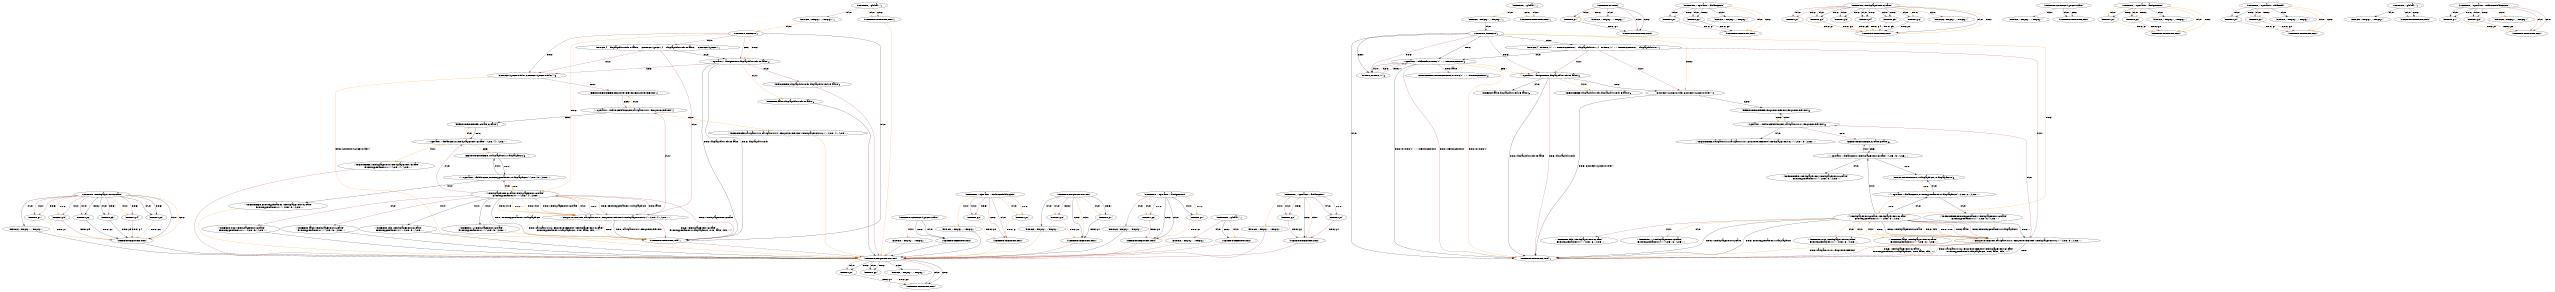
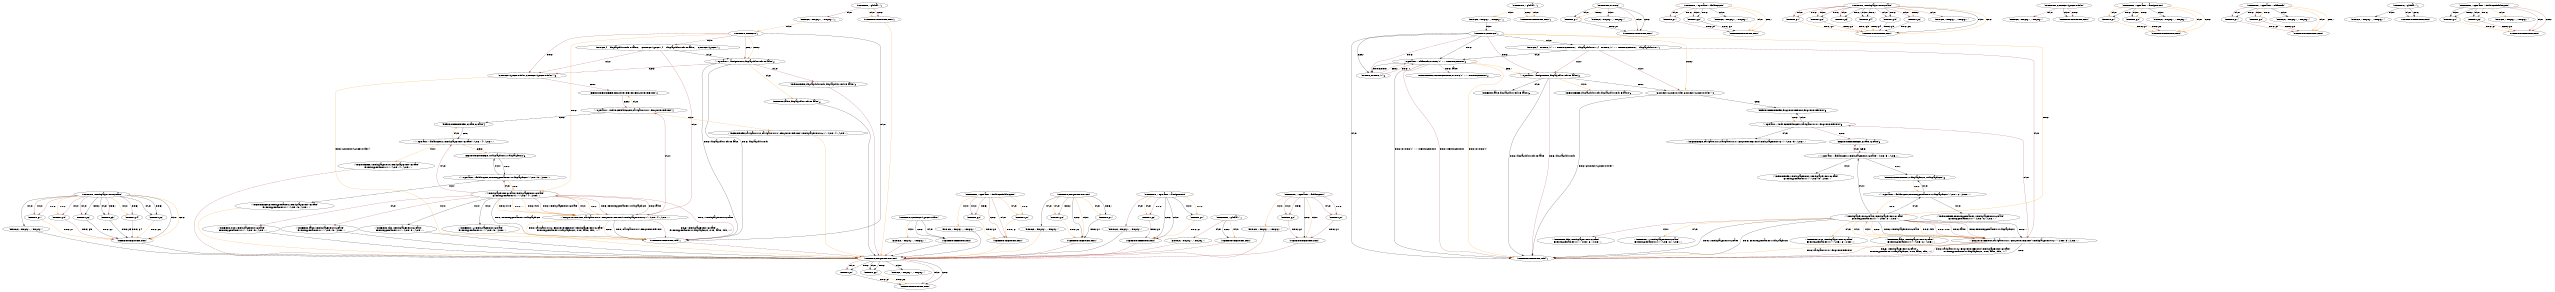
  digraph {
    edge [color=brown]
    n1 [label=<(METHOD,VRDisplayEvent.Create)>]
    n2 [label=<(PARAM,p1)>]
    n3 [label=<(PARAM,p2)>]
    n4 [label=<(PARAM,p3)>]
    n5 [label=<(PARAM,p4)>]
    n6 [label=<(PARAM,p5)>]
    n7 [label=<(PARAM,p6)>]
    n8 [label=<(BLOCK,&lt;empty&gt;,&lt;empty&gt;)>]
    n9 [label=<(METHOD_RETURN,ANY)>]
    n10 [label=<(METHOD,EnqueueVREvent)>]
    n11 [label=<(PARAM,p1)>]
    n12 [label=<(PARAM,p2)>]
    n13 [label=<(BLOCK,&lt;empty&gt;,&lt;empty&gt;)>]
    n14 [label=<(METHOD_RETURN,ANY)>]
    n15 [label=<(METHOD,&lt;global&gt;)<SUB>1</SUB>>]
    n16 [label=<(BLOCK,&lt;empty&gt;,&lt;empty&gt;)<SUB>1</SUB>>]
    n17 [label=<(METHOD_RETURN,ANY)<SUB>1</SUB>>]
    n18 [label=<(METHOD,OnFocus)<SUB>1</SUB>>]
    n19 [label=<(BLOCK,{    display_blurred_ = false;    ConnectVSyncP...,{    display_blurred_ = false;    ConnectVSyncP...)<SUB>1</SUB>>]
    n20 [label=<(&lt;operator&gt;.assignment,display_blurred_ = false)<SUB>2</SUB>>]
    n21 [label=<(ConnectVSyncProvider,ConnectVSyncProvider())<SUB>3</SUB>>]
    n22 [label="<(VRDisplayEvent.Create,VRDisplayEvent::Create(\n      EventTypeNames::v...)<SUB>4</SUB>>"]
    n23 [label=<(METHOD_RETURN,void)<SUB>1</SUB>>]
    n24 [label="<(EnqueueVREvent,navigator_vr_-&gt;EnqueueVREvent(VRDisplayEvent::C...)<SUB>4</SUB>>"]
    n25 [label=<(IDENTIFIER,display_blurred_,display_blurred_ = false)<SUB>2</SUB>>]
    n26 [label=<(LITERAL,false,display_blurred_ = false)<SUB>2</SUB>>]
    n27 [label=<(FIELD_IDENTIFIER,EnqueueVREvent,EnqueueVREvent)<SUB>4</SUB>>]
    n28 [label="<(&lt;operator&gt;.fieldAccess,VRDisplayEvent::Create)<SUB>4</SUB>>"]
    n29 [label="<(&lt;operator&gt;.fieldAccess,EventTypeNames::vrdisplayfocus)<SUB>5</SUB>>"]
    n30 [label="<(LITERAL,true,VRDisplayEvent::Create(\n      EventTypeNames::v...)<SUB>5</SUB>>"]
    n31 [label="<(LITERAL,false,VRDisplayEvent::Create(\n      EventTypeNames::v...)<SUB>5</SUB>>"]
    n32 [label="<(LITERAL,this,VRDisplayEvent::Create(\n      EventTypeNames::v...)<SUB>5</SUB>>"]
    n33 [label="<(LITERAL,&quot;&quot;,VRDisplayEvent::Create(\n      EventTypeNames::v...)<SUB>5</SUB>>"]
    n34 [label=<(&lt;operator&gt;.indirectFieldAccess,navigator_vr_-&gt;EnqueueVREvent)<SUB>4</SUB>>]
    n35 [label="<(IDENTIFIER,navigator_vr_,navigator_vr_-&gt;EnqueueVREvent(VRDisplayEvent::C...)<SUB>4</SUB>>"]
    n36 [label=<(FIELD_IDENTIFIER,Create,Create)<SUB>4</SUB>>]
    n37 [label="<(IDENTIFIER,VRDisplayEvent,VRDisplayEvent::Create(\n      EventTypeNames::v...)<SUB>4</SUB>>"]
    n38 [label=<(FIELD_IDENTIFIER,vrdisplayfocus,vrdisplayfocus)<SUB>5</SUB>>]
    n39 [label="<(IDENTIFIER,EventTypeNames,VRDisplayEvent::Create(\n      EventTypeNames::v...)<SUB>5</SUB>>"]
    n40 [label=<(METHOD,ConnectVSyncProvider)>]
    n41 [label=<(BLOCK,&lt;empty&gt;,&lt;empty&gt;)>]
    n42 [label=<(METHOD_RETURN,ANY)>]
    n43 [label=<(METHOD,&lt;operator&gt;.indirectFieldAccess)>]
    n44 [label=<(PARAM,p1)>]
    n45 [label=<(PARAM,p2)>]
    n46 [label=<(BLOCK,&lt;empty&gt;,&lt;empty&gt;)>]
    n47 [label=<(METHOD_RETURN,ANY)>]
    n48 [label=<(METHOD,EnqueueVREvent)>]
    n49 [label=<(PARAM,p1)>]
    n50 [label=<(PARAM,p2)>]
    n51 [label=<(BLOCK,&lt;empty&gt;,&lt;empty&gt;)>]
    n52 [label=<(METHOD_RETURN,ANY)>]
    n53 [label=<(METHOD,&lt;operator&gt;.assignment)>]
    n54 [label=<(PARAM,p1)>]
    n55 [label=<(PARAM,p2)>]
    n56 [label=<(BLOCK,&lt;empty&gt;,&lt;empty&gt;)>]
    n57 [label=<(METHOD_RETURN,ANY)>]
    n58 [label=<(METHOD,&lt;global&gt;)<SUB>1</SUB>>]
    n59 [label=<(BLOCK,&lt;empty&gt;,&lt;empty&gt;)>]
    n60 [label=<(METHOD_RETURN,ANY)>]
    n61 [label=<(METHOD,&lt;operator&gt;.fieldAccess)>]
    n62 [label=<(PARAM,p1)>]
    n63 [label=<(PARAM,p2)>]
    n64 [label=<(BLOCK,&lt;empty&gt;,&lt;empty&gt;)>]
    n65 [label=<(METHOD_RETURN,ANY)>]
    n66 [label=<(METHOD,&lt;global&gt;)<SUB>1</SUB>>]
    n67 [label=<(BLOCK,&lt;empty&gt;,&lt;empty&gt;)<SUB>1</SUB>>]
    n68 [label=<(METHOD_RETURN,ANY)<SUB>1</SUB>>]
    n69 [label=<(METHOD,OnFocus)<SUB>1</SUB>>]
    n70 [label=<(BLOCK,{   DVLOG(1) &lt;&lt; __FUNCTION__;    display_blurre...,{   DVLOG(1) &lt;&lt; __FUNCTION__;    display_blurre...)<SUB>1</SUB>>]
    n71 [label=<(&lt;operator&gt;.shiftLeft,DVLOG(1) &lt;&lt; __FUNCTION__)<SUB>2</SUB>>]
    n72 [label=<(DVLOG,DVLOG(1))<SUB>2</SUB>>]
    n73 [label=<(&lt;operator&gt;.assignment,display_blurred_ = false)<SUB>3</SUB>>]
    n74 [label=<(ConnectVSyncProvider,ConnectVSyncProvider())<SUB>4</SUB>>]
    n75 [label="<(VRDisplayEvent.Create,VRDisplayEvent::Create(\n      EventTypeNames::v...)<SUB>5</SUB>>"]
    n76 [label=<(METHOD_RETURN,void)<SUB>1</SUB>>]
    n77 [label="<(EnqueueVREvent,navigator_vr_-&gt;EnqueueVREvent(VRDisplayEvent::C...)<SUB>5</SUB>>"]
    n78 [label=<(IDENTIFIER,__FUNCTION__,DVLOG(1) &lt;&lt; __FUNCTION__)<SUB>2</SUB>>]
    n79 [label=<(IDENTIFIER,display_blurred_,display_blurred_ = false)<SUB>3</SUB>>]
    n80 [label=<(LITERAL,false,display_blurred_ = false)<SUB>3</SUB>>]
    n81 [label=<(FIELD_IDENTIFIER,EnqueueVREvent,EnqueueVREvent)<SUB>5</SUB>>]
    n82 [label="<(&lt;operator&gt;.fieldAccess,VRDisplayEvent::Create)<SUB>5</SUB>>"]
    n83 [label="<(&lt;operator&gt;.fieldAccess,EventTypeNames::vrdisplayfocus)<SUB>6</SUB>>"]
    n84 [label="<(LITERAL,true,VRDisplayEvent::Create(\n      EventTypeNames::v...)<SUB>6</SUB>>"]
    n85 [label="<(LITERAL,false,VRDisplayEvent::Create(\n      EventTypeNames::v...)<SUB>6</SUB>>"]
    n86 [label="<(LITERAL,this,VRDisplayEvent::Create(\n      EventTypeNames::v...)<SUB>6</SUB>>"]
    n87 [label="<(LITERAL,&quot;&quot;,VRDisplayEvent::Create(\n      EventTypeNames::v...)<SUB>6</SUB>>"]
    n88 [label=<(&lt;operator&gt;.indirectFieldAccess,navigator_vr_-&gt;EnqueueVREvent)<SUB>5</SUB>>]
    n89 [label="<(IDENTIFIER,navigator_vr_,navigator_vr_-&gt;EnqueueVREvent(VRDisplayEvent::C...)<SUB>5</SUB>>"]
    n90 [label=<(FIELD_IDENTIFIER,Create,Create)<SUB>5</SUB>>]
    n91 [label="<(IDENTIFIER,VRDisplayEvent,VRDisplayEvent::Create(\n      EventTypeNames::v...)<SUB>5</SUB>>"]
    n92 [label=<(FIELD_IDENTIFIER,vrdisplayfocus,vrdisplayfocus)<SUB>6</SUB>>]
    n93 [label="<(IDENTIFIER,EventTypeNames,VRDisplayEvent::Create(\n      EventTypeNames::v...)<SUB>6</SUB>>"]
    n94 [label=<(METHOD,DVLOG)>]
    n95 [label=<(PARAM,p1)>]
    n96 [label=<(BLOCK,&lt;empty&gt;,&lt;empty&gt;)>]
    n97 [label=<(METHOD_RETURN,ANY)>]
    n98 [label=<(METHOD,&lt;operator&gt;.fieldAccess)>]
    n99 [label=<(PARAM,p1)>]
    n100 [label=<(PARAM,p2)>]
    n101 [label=<(BLOCK,&lt;empty&gt;,&lt;empty&gt;)>]
    n102 [label=<(METHOD_RETURN,ANY)>]
    n103 [label=<(METHOD,VRDisplayEvent.Create)>]
    n104 [label=<(PARAM,p1)>]
    n105 [label=<(PARAM,p2)>]
    n106 [label=<(PARAM,p3)>]
    n107 [label=<(PARAM,p4)>]
    n108 [label=<(PARAM,p5)>]
    n109 [label=<(PARAM,p6)>]
    n110 [label=<(BLOCK,&lt;empty&gt;,&lt;empty&gt;)>]
    n111 [label=<(METHOD_RETURN,ANY)>]
    n112 [label=<(METHOD,ConnectVSyncProvider)>]
    n113 [label=<(BLOCK,&lt;empty&gt;,&lt;empty&gt;)>]
    n114 [label=<(METHOD_RETURN,ANY)>]
    n115 [label=<(METHOD,&lt;operator&gt;.assignment)>]
    n116 [label=<(PARAM,p1)>]
    n117 [label=<(PARAM,p2)>]
    n118 [label=<(BLOCK,&lt;empty&gt;,&lt;empty&gt;)>]
    n119 [label=<(METHOD_RETURN,ANY)>]
    n120 [label=<(METHOD,&lt;operator&gt;.shiftLeft)>]
    n121 [label=<(PARAM,p1)>]
    n122 [label=<(PARAM,p2)>]
    n123 [label=<(BLOCK,&lt;empty&gt;,&lt;empty&gt;)>]
    n124 [label=<(METHOD_RETURN,ANY)>]
    n125 [label=<(METHOD,&lt;global&gt;)<SUB>1</SUB>>]
    n126 [label=<(BLOCK,&lt;empty&gt;,&lt;empty&gt;)>]
    n127 [label=<(METHOD_RETURN,ANY)>]
    n128 [label=<(METHOD,&lt;operator&gt;.indirectFieldAccess)>]
    n129 [label=<(PARAM,p1)>]
    n130 [label=<(PARAM,p2)>]
    n131 [label=<(BLOCK,&lt;empty&gt;,&lt;empty&gt;)>]
    n132 [label=<(METHOD_RETURN,ANY)>]
    n1 -> n2 [label="AST: "]
    n1 -> n2 [label="DDG: "]
    n1 -> n3 [label="AST: "]
    n1 -> n3 [color=black label="DDG: "]
    n1 -> n4 [color=black label="AST: "]
    n1 -> n4 [label="DDG: "]
    n1 -> n5 [color=darkorange label="AST: "]
    n1 -> n5 [label="DDG: "]
    n1 -> n6 [label="AST: "]
    n1 -> n6 [color=darkorange label="DDG: "]
    n1 -> n7 [color=black label="AST: "]
    n1 -> n7 [color=black label="DDG: "]
    n1 -> n8 [color=black label="AST: "]
    n1 -> n9 [color=black label="AST: "]
    n1 -> n9 [color=darkorange label="CFG: "]
    n2 -> n9 [color=darkorange label="DDG: p1"]
    n3 -> n9 [color=black label="DDG: p2"]
    n4 -> n9 [color=black label="DDG: p3"]
    n5 -> n9 [label="DDG: p4"]
    n6 -> n9 [label="DDG: p5"]
    n7 -> n9 [color=darkorange label="DDG: p6"]
    n8 -> n10 [color=black]
    n9 -> n10 [color=black]
    n10 -> n11 [label="AST: "]
    n10 -> n11 [color=black label="DDG: "]
    n10 -> n12 [color=black label="AST: "]
    n10 -> n12 [color=black label="DDG: "]
    n10 -> n13 [color=black label="AST: "]
    n10 -> n14 [label="AST: "]
    n10 -> n14 [color=black label="CFG: "]
    n11 -> n14 [color=black label="DDG: p1"]
    n12 -> n14 [color=darkorange label="DDG: p2"]
    n15 -> n16 [label="AST: "]
    n15 -> n17 [color=darkorange label="AST: "]
    n15 -> n17 [label="CFG: "]
    n16 -> n18 [color=darkorange label="AST: "]
    n17 -> n10 [color=darkorange]
    n18 -> n19 [label="AST: "]
    n18 -> n20 [label="CFG: "]
    n18 -> n20 [color=darkorange label="DDG: "]
    n18 -> n21 [label="DDG: "]
    n18 -> n22 [color=darkorange label="DDG: "]
    n18 -> n23 [color=black label="AST: "]
    n19 -> n20 [color=black label="AST: "]
    n19 -> n21 [label="AST: "]
    n19 -> n24 [label="AST: "]
    n20 -> n21 [label="CFG: "]
    n20 -> n23 [color=black label="DDG: display_blurred_ = false"]
    n20 -> n23 [color=black label="DDG: display_blurred_"]
    n20 -> n25 [label="AST: "]
    n20 -> n26 [color=darkorange label="AST: "]
    n21 -> n23 [color=darkorange label="DDG: ConnectVSyncProvider()"]
    n21 -> n27 [label="CFG: "]
    n22 -> n23 [label="DDG: VRDisplayEvent::Create"]
    n22 -> n23 [color=black label="DDG: EventTypeNames::vrdisplayfocus"]
    n22 -> n24 [color=darkorange label="CFG: "]
    n22 -> n24 [label="DDG: EventTypeNames::vrdisplayfocus"]
    n22 -> n24 [label="DDG: false"]
    n22 -> n24 [color=darkorange label="DDG: true"]
    n22 -> n24 [color=darkorange label="DDG: &quot;&quot;"]
    n22 -> n24 [color=darkorange label="DDG: this"]
    n22 -> n24 [label="DDG: VRDisplayEvent::Create"]
    n22 -> n28 [label="AST: "]
    n22 -> n29 [label="AST: "]
    n22 -> n30 [label="AST: "]
    n22 -> n31 [label="AST: "]
    n22 -> n32 [color=black label="AST: "]
    n22 -> n33 [color=black label="AST: "]
    n23 -> n10
    n24 -> n22 [label="AST: "]
    n24 -> n23 [color=darkorange label="CFG: "]
    n24 -> n23 [color=black label="DDG: navigator_vr_-&gt;EnqueueVREvent"]
    n24 -> n23 [label="DDG: VRDisplayEvent::Create(\n      EventTypeNames::vrdisplayfocus, true, false, this, &quot;&quot;)"]
    n24 -> n23 [color=darkorange label="DDG: navigator_vr_-&gt;EnqueueVREvent(VRDisplayEvent::Create(\n      EventTypeNames::vrdisplayfocus, true, false, this, &quot;&quot;))"]
    n24 -> n34 [label="AST: "]
    n25 -> n10
    n26 -> n10 [color=black]
    n27 -> n34 [label="CFG: "]
    n28 -> n36 [color=darkorange label="AST: "]
    n28 -> n37 [color=darkorange label="AST: "]
    n28 -> n38 [color=darkorange label="CFG: "]
    n29 -> n22 [color=darkorange label="CFG: "]
    n29 -> n38 [color=black label="AST: "]
    n29 -> n39 [color=black label="AST: "]
    n30 -> n10 [color=black]
    n31 -> n10 [color=black]
    n32 -> n10 [color=black]
    n33 -> n10 [color=darkorange]
    n34 -> n27 [color=darkorange label="AST: "]
    n34 -> n35 [color=darkorange label="AST: "]
    n34 -> n36 [color=black label="CFG: "]
    n35 -> n10 [color=darkorange]
    n36 -> n28 [color=black label="CFG: "]
    n37 -> n10
    n38 -> n29 [color=black label="CFG: "]
    n39 -> n10 [color=darkorange]
    n40 -> n41 [color=darkorange label="AST: "]
    n40 -> n42 [color=black label="AST: "]
    n40 -> n42 [color=black label="CFG: "]
    n41 -> n10
    n42 -> n10 [color=black]
    n43 -> n44 [color=darkorange label="AST: "]
    n43 -> n44 [color=darkorange label="DDG: "]
    n43 -> n45 [label="AST: "]
    n43 -> n45 [label="DDG: "]
    n43 -> n46 [color=darkorange label="AST: "]
    n43 -> n47 [label="AST: "]
    n43 -> n47 [label="CFG: "]
    n44 -> n47 [color=darkorange label="DDG: p1"]
    n45 -> n47 [color=darkorange label="DDG: p2"]
    n46 -> n10 [color=black]
    n47 -> n10 [color=darkorange]
    n48 -> n49 [color=darkorange label="AST: "]
    n48 -> n49 [color=black label="DDG: "]
    n48 -> n50 [color=darkorange label="AST: "]
    n48 -> n50 [label="DDG: "]
    n48 -> n51 [color=black label="AST: "]
    n48 -> n52 [color=darkorange label="AST: "]
    n48 -> n52 [color=black label="CFG: "]
    n49 -> n52 [color=black label="DDG: p1"]
    n50 -> n52 [color=darkorange label="DDG: p2"]
    n51 -> n10 [color=darkorange]
    n52 -> n10
    n53 -> n54 [color=black label="AST: "]
    n53 -> n54 [color=darkorange label="DDG: "]
    n53 -> n55 [color=darkorange label="AST: "]
    n53 -> n55 [label="DDG: "]
    n53 -> n56 [label="AST: "]
    n53 -> n57 [color=black label="AST: "]
    n53 -> n57 [color=black label="CFG: "]
    n54 -> n57 [color=darkorange label="DDG: p1"]
    n55 -> n57 [label="DDG: p2"]
    n56 -> n10 [color=black]
    n57 -> n10
    n58 -> n59 [label="AST: "]
    n58 -> n60 [color=darkorange label="AST: "]
    n58 -> n60 [color=black label="CFG: "]
    n59 -> n10
    n60 -> n10
    n61 -> n62 [label="AST: "]
    n61 -> n62 [label="DDG: "]
    n61 -> n63 [label="AST: "]
    n61 -> n63 [label="DDG: "]
    n61 -> n64 [color=darkorange label="AST: "]
    n61 -> n65 [color=darkorange label="AST: "]
    n61 -> n65 [color=black label="CFG: "]
    n62 -> n65 [label="DDG: p1"]
    n63 -> n65 [label="DDG: p2"]
    n64 -> n10
    n65 -> n10
    n66 -> n67 [color=darkorange label="AST: "]
    n66 -> n68 [color=darkorange label="AST: "]
    n66 -> n68 [color=darkorange label="CFG: "]
    n67 -> n69 [color=black label="AST: "]
    n69 -> n70 [color=black label="AST: "]
    n69 -> n71 [color=black label="DDG: "]
    n69 -> n72 [color=black label="CFG: "]
    n69 -> n72 [label="DDG: "]
    n69 -> n73 [label="DDG: "]
    n69 -> n74 [color=darkorange label="DDG: "]
    n69 -> n75 [color=darkorange label="DDG: "]
    n69 -> n76 [color=black label="AST: "]
    n70 -> n71 [color=black label="AST: "]
    n70 -> n73 [label="AST: "]
    n70 -> n74 [label="AST: "]
    n70 -> n77 [label="AST: "]
-   n71 -> n72 [color=black label="AST: "]
+   n71 -> n72 [color=black label="FUNCTION: "]
    n71 -> n73 [color=darkorange label="CFG: "]
    n71 -> n76 [color=darkorange label="DDG: DVLOG(1)"]
    n71 -> n76 [color=black label="DDG: DVLOG(1) &lt;&lt; __FUNCTION__"]
    n71 -> n76 [label="DDG: __FUNCTION__"]
    n71 -> n78 [label="DDG: false"]
    n72 -> n71 [label="CFG: "]
    n72 -> n71 [label="DDG: 1"]
    n73 -> n74 [color=black label="CFG: "]
    n73 -> n76 [color=black label="DDG: display_blurred_ = false"]
    n73 -> n76 [label="DDG: display_blurred_"]
    n73 -> n79 [color=darkorange label="AST: "]
    n73 -> n80 [color=black label="AST: "]
    n74 -> n76 [color=black label="DDG: ConnectVSyncProvider()"]
    n74 -> n81 [color=black label="CFG: "]
    n75 -> n76 [color=black label="DDG: VRDisplayEvent::Create"]
    n75 -> n76 [color=black label="DDG: EventTypeNames::vrdisplayfocus"]
    n75 -> n77 [color=darkorange label="CFG: "]
    n75 -> n77 [color=black label="DDG: VRDisplayEvent::Create"]
    n75 -> n77 [color=darkorange label="DDG: this"]
    n75 -> n77 [label="DDG: true"]
    n75 -> n77 [label="DDG: false"]
    n75 -> n77 [label="DDG: EventTypeNames::vrdisplayfocus"]
    n75 -> n77 [color=black label="DDG: &quot;&quot;"]
    n75 -> n82 [color=black label="AST: "]
    n75 -> n83 [color=black label="AST: "]
    n75 -> n84 [color=darkorange label="AST: "]
    n75 -> n85 [color=darkorange label="AST: "]
    n75 -> n86 [label="AST: "]
    n75 -> n87 [color=darkorange label="AST: "]
    n77 -> n75 [color=darkorange label="AST: "]
    n77 -> n76 [color=black label="CFG: "]
    n77 -> n76 [color=darkorange label="DDG: navigator_vr_-&gt;EnqueueVREvent"]
    n77 -> n76 [label="DDG: VRDisplayEvent::Create(\n      EventTypeNames::vrdisplayfocus, true, false, this, &quot;&quot;)"]
    n77 -> n76 [label="DDG: navigator_vr_-&gt;EnqueueVREvent(VRDisplayEvent::Create(\n      EventTypeNames::vrdisplayfocus, true, false, this, &quot;&quot;))"]
    n77 -> n88 [label="AST: "]
    n81 -> n88 [color=darkorange label="CFG: "]
    n82 -> n90 [label="AST: "]
    n82 -> n91 [color=black label="AST: "]
    n82 -> n92 [color=black label="CFG: "]
    n83 -> n75 [color=darkorange label="CFG: "]
    n83 -> n92 [color=black label="AST: "]
    n83 -> n93 [color=black label="AST: "]
    n88 -> n81 [color=black label="AST: "]
    n88 -> n89 [color=black label="AST: "]
    n88 -> n90 [label="CFG: "]
    n90 -> n82 [label="CFG: "]
    n92 -> n83 [color=darkorange label="CFG: "]
    n94 -> n95 [color=black label="AST: "]
    n94 -> n95 [color=darkorange label="DDG: "]
    n94 -> n96 [label="AST: "]
    n94 -> n97 [label="AST: "]
    n94 -> n97 [color=black label="CFG: "]
    n95 -> n97 [color=black label="DDG: p1"]
    n98 -> n99 [label="AST: "]
    n98 -> n99 [label="DDG: "]
    n98 -> n100 [label="AST: "]
    n98 -> n100 [color=black label="DDG: "]
    n98 -> n101 [color=black label="AST: "]
    n98 -> n102 [color=darkorange label="AST: "]
    n98 -> n102 [color=darkorange label="CFG: "]
    n99 -> n102 [label="DDG: p1"]
    n100 -> n102 [color=black label="DDG: p2"]
    n103 -> n104 [label="AST: "]
    n103 -> n104 [label="DDG: "]
    n103 -> n105 [label="AST: "]
    n103 -> n105 [color=black label="DDG: "]
    n103 -> n106 [label="AST: "]
    n103 -> n106 [color=black label="DDG: "]
    n103 -> n107 [color=black label="AST: "]
    n103 -> n107 [color=black label="DDG: "]
    n103 -> n108 [label="AST: "]
    n103 -> n108 [color=black label="DDG: "]
    n103 -> n109 [label="AST: "]
    n103 -> n109 [color=darkorange label="DDG: "]
    n103 -> n110 [label="AST: "]
    n103 -> n111 [color=black label="AST: "]
    n103 -> n111 [color=darkorange label="CFG: "]
    n104 -> n111 [color=darkorange label="DDG: p1"]
    n105 -> n111 [label="DDG: p2"]
    n106 -> n111 [color=darkorange label="DDG: p3"]
    n107 -> n111 [color=darkorange label="DDG: p4"]
    n108 -> n111 [label="DDG: p5"]
    n109 -> n111 [color=black label="DDG: p6"]
    n112 -> n113 [label="AST: "]
    n112 -> n114 [color=black label="AST: "]
    n112 -> n114 [label="CFG: "]
    n115 -> n116 [color=darkorange label="AST: "]
    n115 -> n116 [color=black label="DDG: "]
    n115 -> n117 [color=black label="AST: "]
    n115 -> n117 [color=darkorange label="DDG: "]
    n115 -> n118 [color=black label="AST: "]
    n115 -> n119 [color=darkorange label="AST: "]
    n115 -> n119 [color=darkorange label="CFG: "]
    n116 -> n119 [color=darkorange label="DDG: p1"]
    n117 -> n119 [label="DDG: p2"]
    n120 -> n121 [label="AST: "]
    n120 -> n121 [color=black label="DDG: "]
    n120 -> n122 [label="AST: "]
    n120 -> n122 [color=darkorange label="DDG: "]
    n120 -> n123 [color=black label="AST: "]
    n120 -> n124 [color=darkorange label="AST: "]
    n120 -> n124 [color=darkorange label="CFG: "]
    n121 -> n124 [label="DDG: p1"]
    n122 -> n124 [label="DDG: p2"]
    n125 -> n126 [color=black label="AST: "]
    n125 -> n127 [label="AST: "]
    n125 -> n127 [color=black label="CFG: "]
    n128 -> n129 [color=black label="AST: "]
    n128 -> n129 [color=black label="DDG: "]
    n128 -> n130 [color=black label="AST: "]
    n128 -> n130 [label="DDG: "]
    n128 -> n131 [color=darkorange label="AST: "]
    n128 -> n132 [label="AST: "]
    n128 -> n132 [label="CFG: "]
    n129 -> n132 [color=darkorange label="DDG: p1"]
    n130 -> n132 [label="DDG: p2"]
  }
